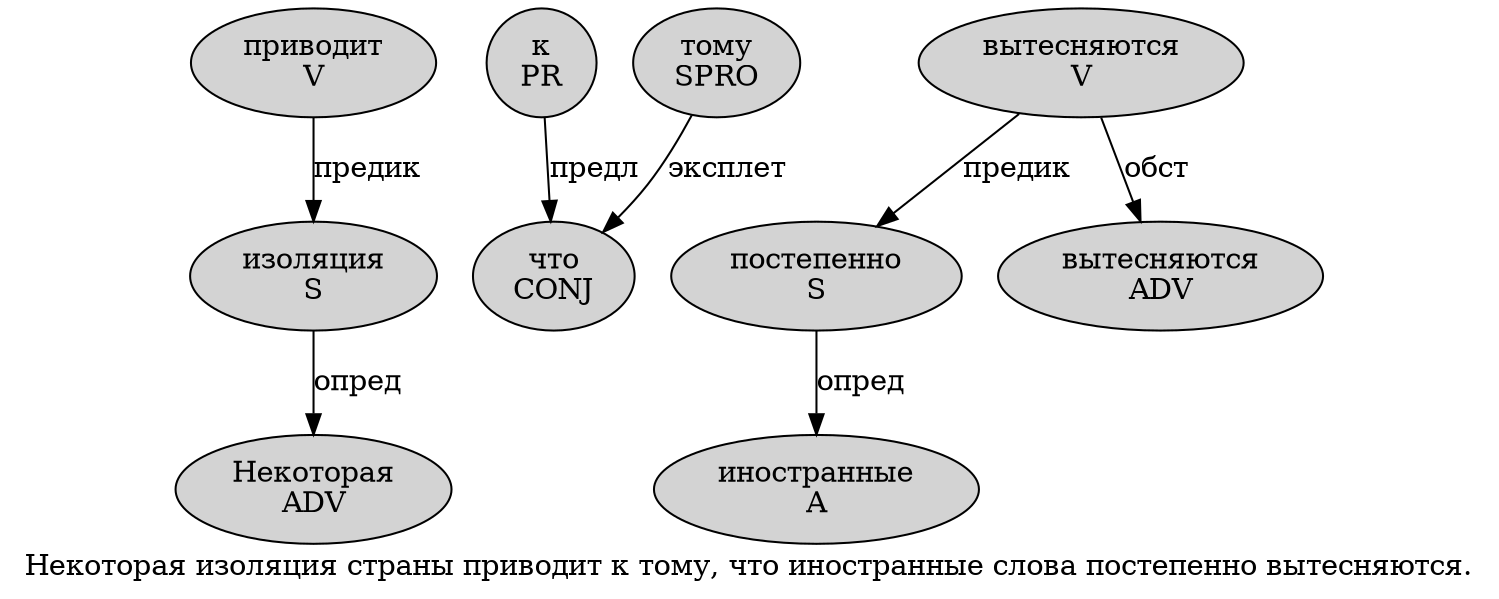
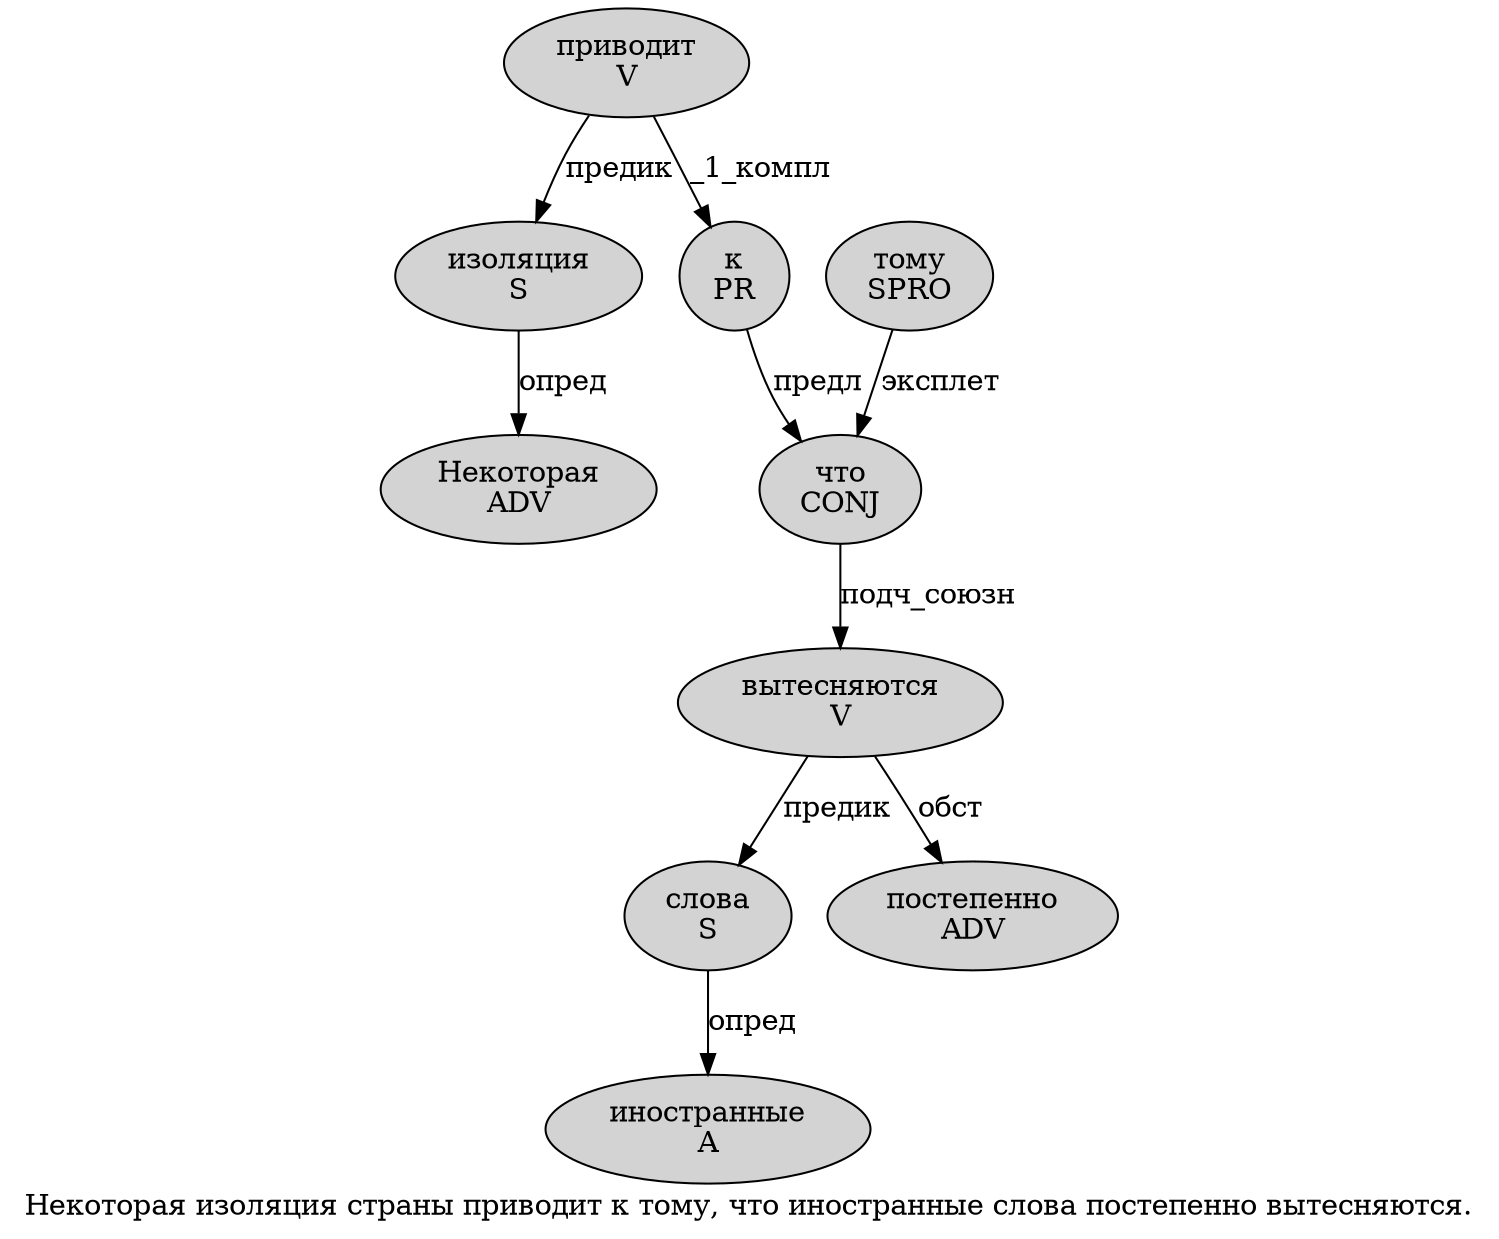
  digraph {
    label="Некоторая изоляция страны приводит к тому, что иностранные слова постепенно вытесняются."
    node [fillcolor=lightgray penwidth=1 shape=ellipse style=filled]
    n1 [label="Некоторая\nADV"]
    n2 [label="изоляция\nS"]
    n3 [label="приводит\nV"]
    n4 [label="к\nPR"]
    n5 [label="что\nCONJ"]
    n6 [label="тому\nSPRO"]
    n7 [label="вытесняются\nV"]
-   n8 [label="постепенно\nS"]
-   n9 [label="вытесняются\nADV"]
+   n8 [label="слова\nS"]
+   n9 [label="постепенно\nADV"]
    n10 [label="иностранные\nA"]
    n2 -> n1 [label="опред"]
    n3 -> n2 [label="предик"]
+   n3 -> n4 [label="_1_компл"]
    n4 -> n5 [label="предл"]
+   n5 -> n7 [label="подч_союзн"]
    n6 -> n5 [label="эксплет"]
    n7 -> n8 [label="предик"]
    n7 -> n9 [label="обст"]
    n8 -> n10 [label="опред"]
  }
